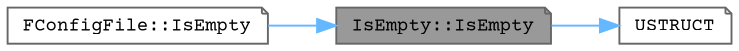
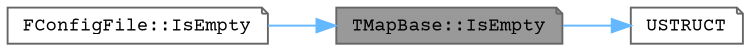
  digraph {
    fontname="Courier Prime"
    rankdir=RL
    node [color=grey40 fillcolor=white fontname="Courier Prime" fontsize=10 shape=note style=filled]
    edge [color=steelblue1 dir=back fontname="Courier Prime" fontsize=10 labelfontname=Helvetica labelfontsize=10 style=solid]
-   n1 [color=gray40 fillcolor=grey60 fontcolor=black height=0.2 label="IsEmpty::IsEmpty" width=0.4]
+   n1 [color=gray40 fillcolor=grey60 fontcolor=black height=0.2 label="TMapBase::IsEmpty" width=0.4]
    n2 [height=0.2 label="FConfigFile::IsEmpty" width=0.4]
    n3 [height=0.2 label=USTRUCT width=0.4]
    n1 -> n2
    n3 -> n1
  }
